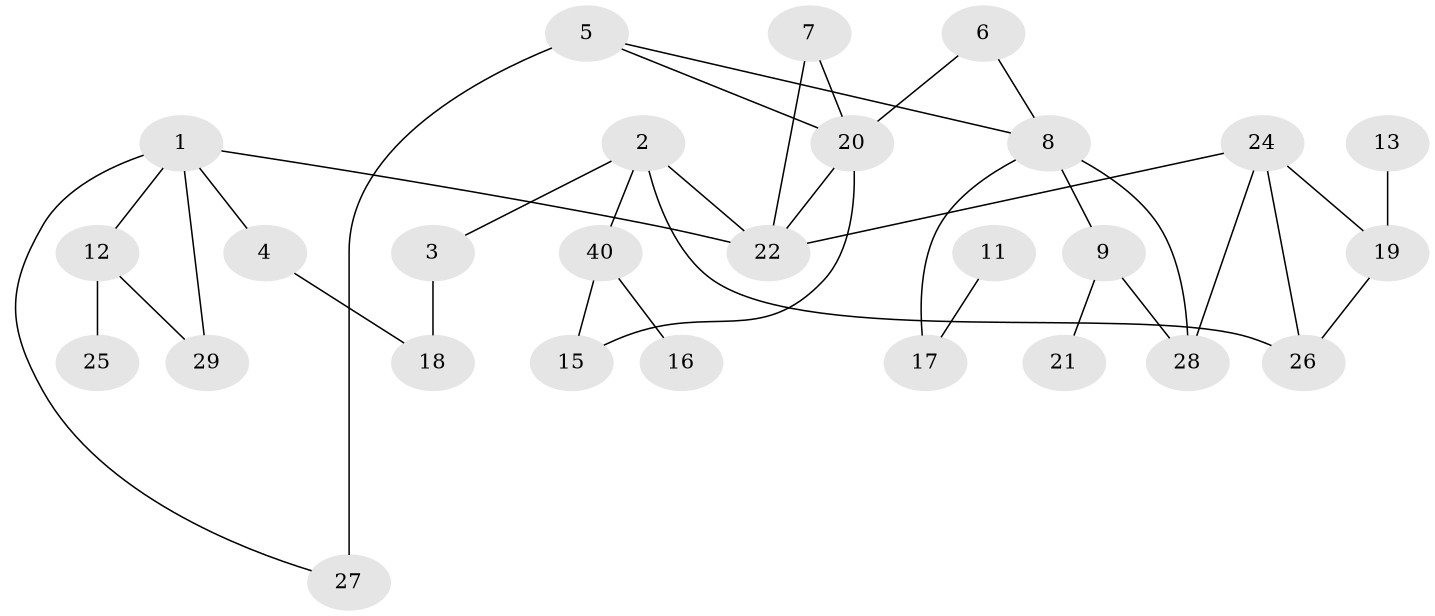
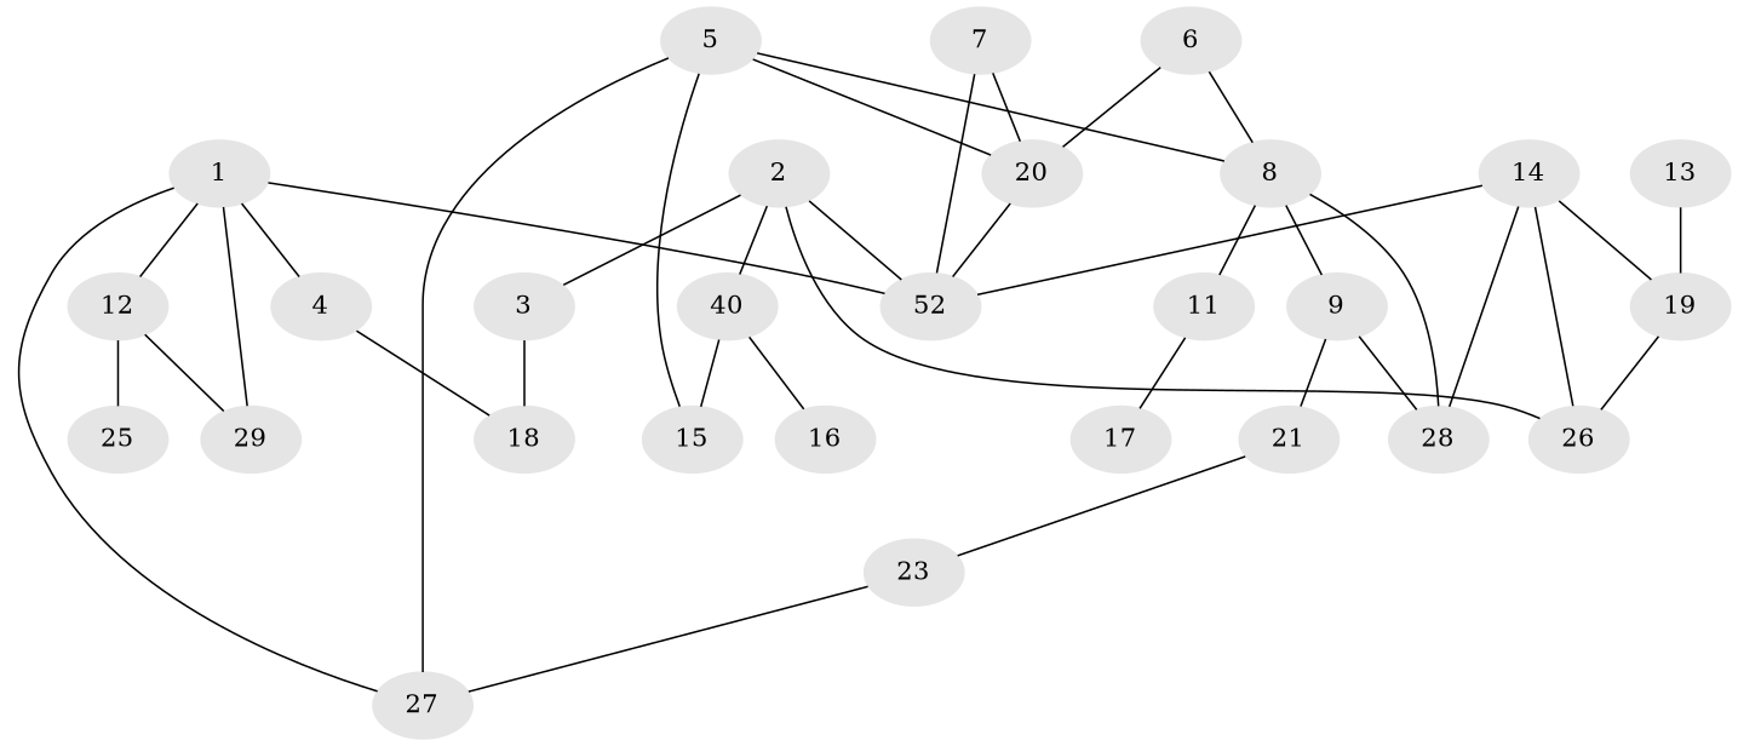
  graph {
    node [color=gray90 style=filled]
    edge [weight=1.0]
    1
    4
    12
-   22
+   22 [label=52]
    27
    29
    18
    25
    2
    3
    n11 [label=40]
    26
    15
    16
    5
    8
    20
    9
    11
    28
    6
    7
    21
    17
+   23
    13
    19
-   14 [label=24]
+   14
    1 -- 4
    1 -- 12
    1 -- 22
    1 -- 27
    1 -- 29
    4 -- 18
    12 -- 29
    12 -- 25
    2 -- 22
    2 -- 3
    2 -- n11
    2 -- 26
    3 -- 18
    n11 -- 15
    n11 -- 16
    5 -- 27
-   20 -- 15
+   5 -- 15
    5 -- 8
    5 -- 20
    8 -- 9 [weight=3.0]
-   8 -- 17
+   8 -- 11
    8 -- 28
    20 -- 22
    9 -- 28
    9 -- 21
    11 -- 17
    6 -- 8
    6 -- 20
    7 -- 22
    7 -- 20
+   21 -- 23
+   23 -- 27
    13 -- 19
    19 -- 26
    14 -- 22
    14 -- 26
    14 -- 28
    14 -- 19
  }
